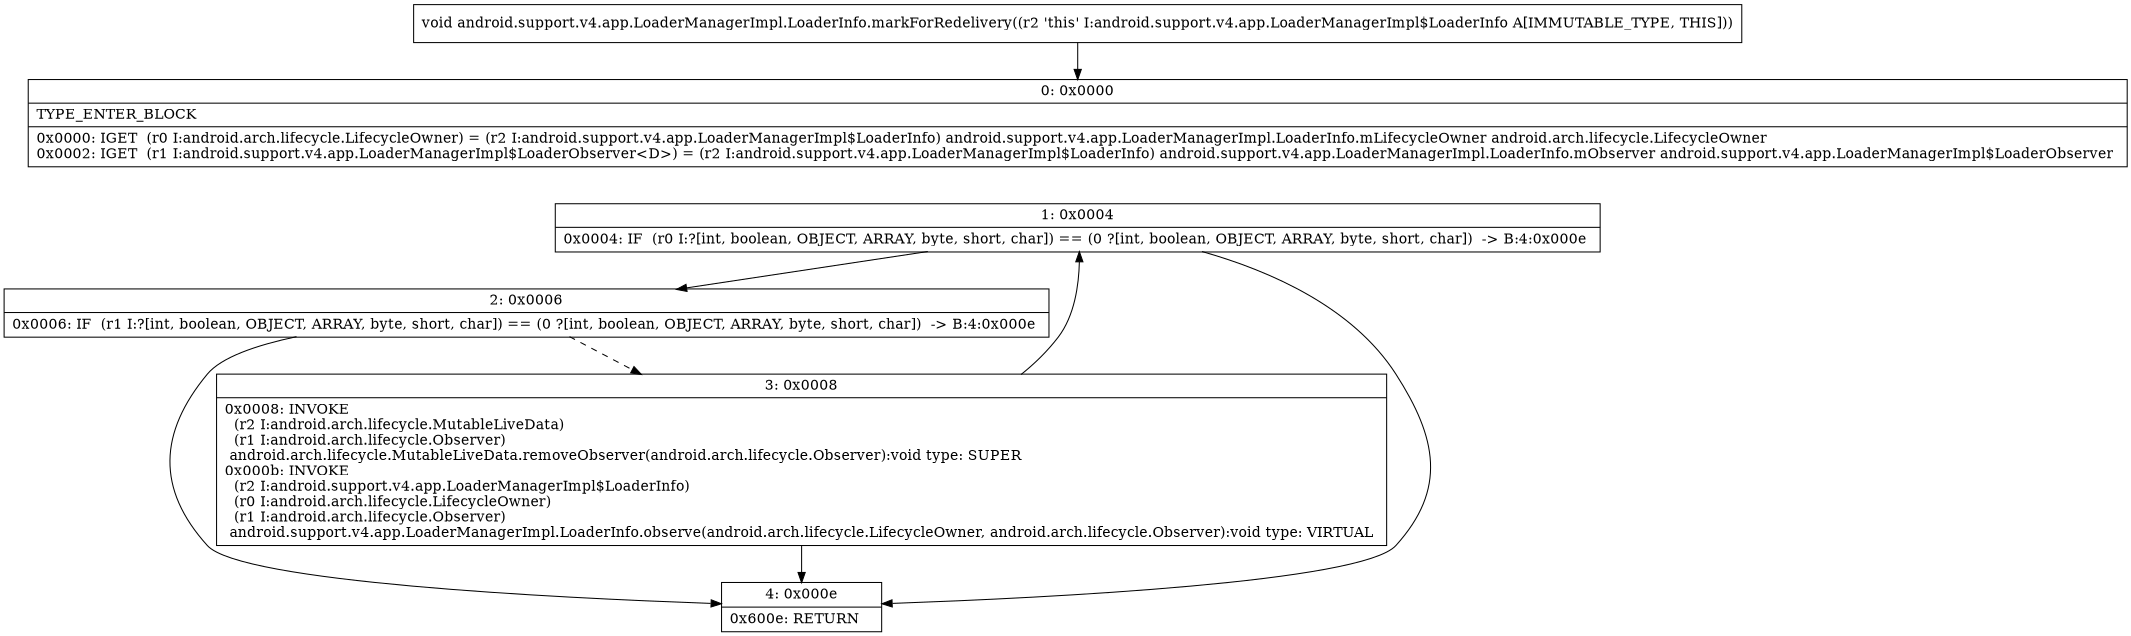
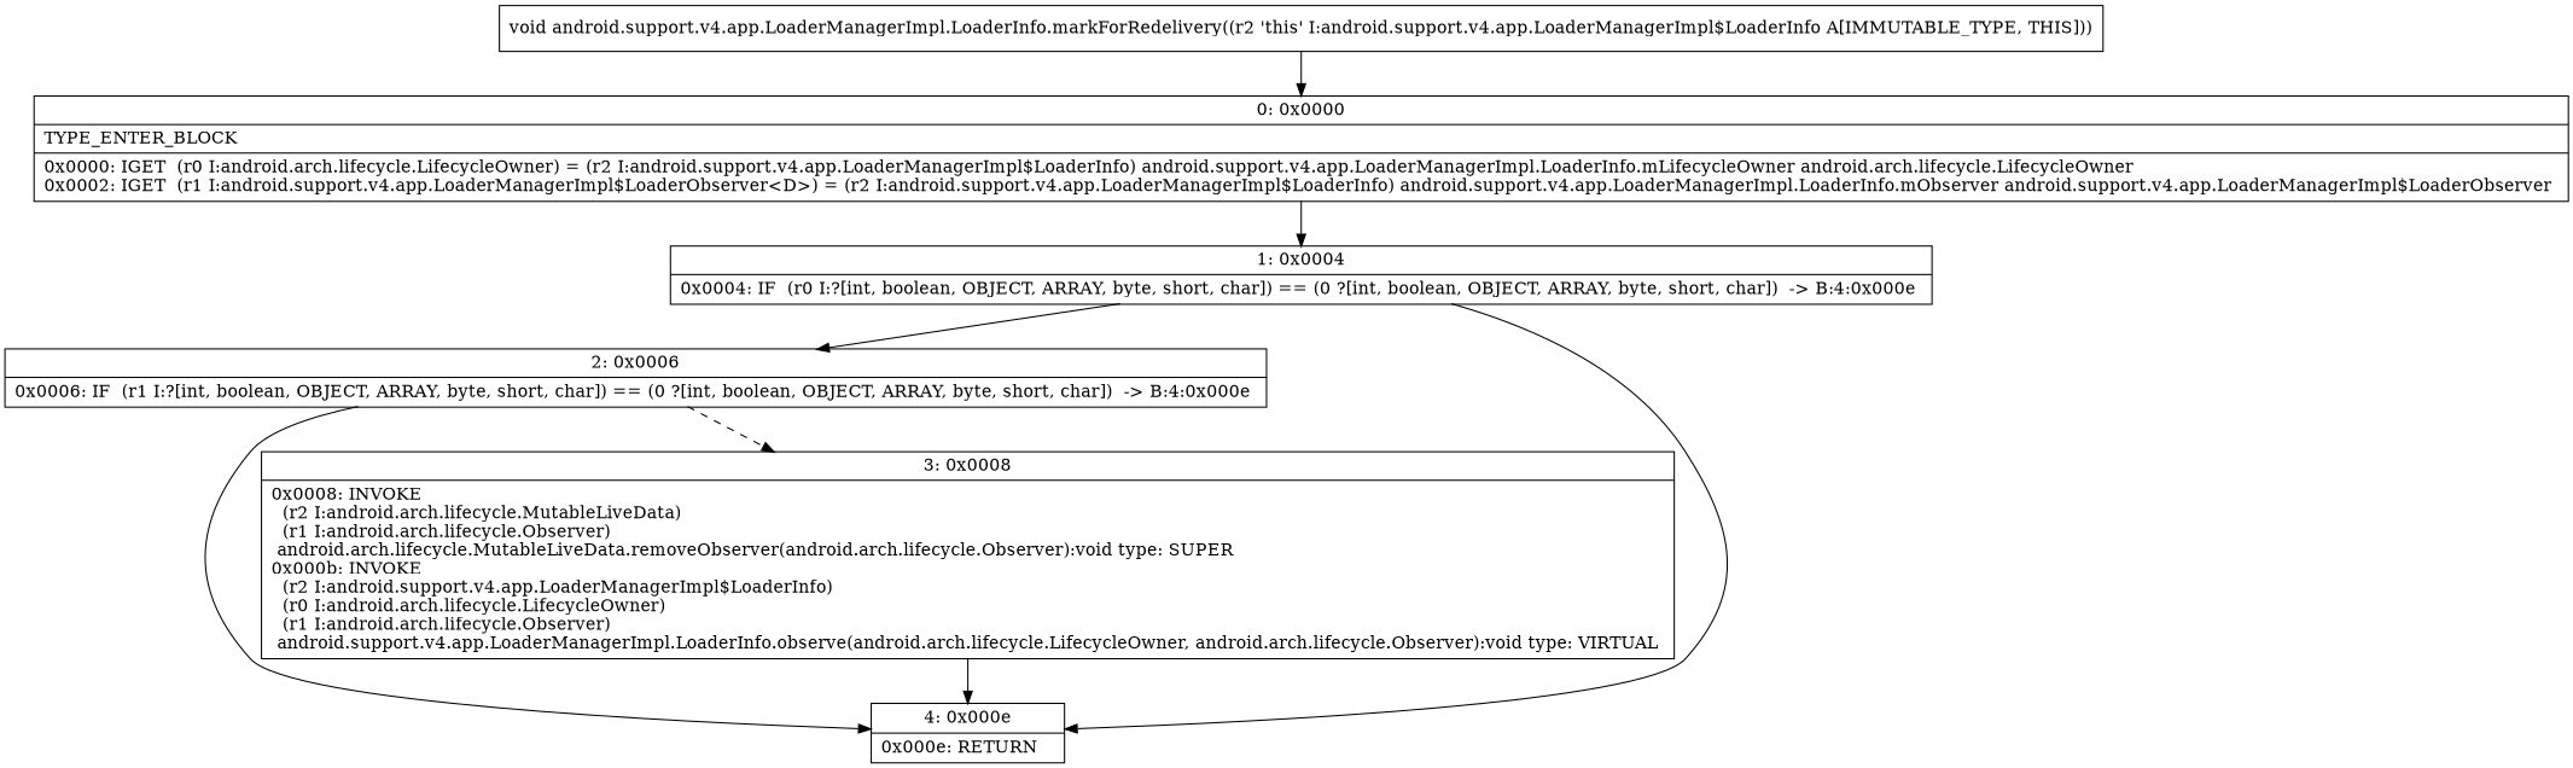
  digraph {
    node [shape=record]
    n1 [label="{0\:\ 0x0000|TYPE_ENTER_BLOCK\l|0x0000: IGET  (r0 I:android.arch.lifecycle.LifecycleOwner) = (r2 I:android.support.v4.app.LoaderManagerImpl$LoaderInfo) android.support.v4.app.LoaderManagerImpl.LoaderInfo.mLifecycleOwner android.arch.lifecycle.LifecycleOwner \l0x0002: IGET  (r1 I:android.support.v4.app.LoaderManagerImpl$LoaderObserver\<D\>) = (r2 I:android.support.v4.app.LoaderManagerImpl$LoaderInfo) android.support.v4.app.LoaderManagerImpl.LoaderInfo.mObserver android.support.v4.app.LoaderManagerImpl$LoaderObserver \l}"]
    n2 [label="{1\:\ 0x0004|0x0004: IF  (r0 I:?[int, boolean, OBJECT, ARRAY, byte, short, char]) == (0 ?[int, boolean, OBJECT, ARRAY, byte, short, char])  \-\> B:4:0x000e \l}"]
    n3 [label="{2\:\ 0x0006|0x0006: IF  (r1 I:?[int, boolean, OBJECT, ARRAY, byte, short, char]) == (0 ?[int, boolean, OBJECT, ARRAY, byte, short, char])  \-\> B:4:0x000e \l}"]
-   n4 [label="{4\:\ 0x000e|0x600e: RETURN   \l}"]
+   n4 [label="{4\:\ 0x000e|0x000e: RETURN   \l}"]
    n5 [label="{3\:\ 0x0008|0x0008: INVOKE  \l  (r2 I:android.arch.lifecycle.MutableLiveData)\l  (r1 I:android.arch.lifecycle.Observer)\l android.arch.lifecycle.MutableLiveData.removeObserver(android.arch.lifecycle.Observer):void type: SUPER \l0x000b: INVOKE  \l  (r2 I:android.support.v4.app.LoaderManagerImpl$LoaderInfo)\l  (r0 I:android.arch.lifecycle.LifecycleOwner)\l  (r1 I:android.arch.lifecycle.Observer)\l android.support.v4.app.LoaderManagerImpl.LoaderInfo.observe(android.arch.lifecycle.LifecycleOwner, android.arch.lifecycle.Observer):void type: VIRTUAL \l}"]
    n6 [label="{void android.support.v4.app.LoaderManagerImpl.LoaderInfo.markForRedelivery((r2 'this' I:android.support.v4.app.LoaderManagerImpl$LoaderInfo A[IMMUTABLE_TYPE, THIS])) }"]
-   n5 -> n2
+   n1 -> n2
    n2 -> n3 [style=solid]
    n2 -> n4
    n3 -> n4
    n3 -> n5 [style=dashed]
    n5 -> n4
    n6 -> n1
  }
